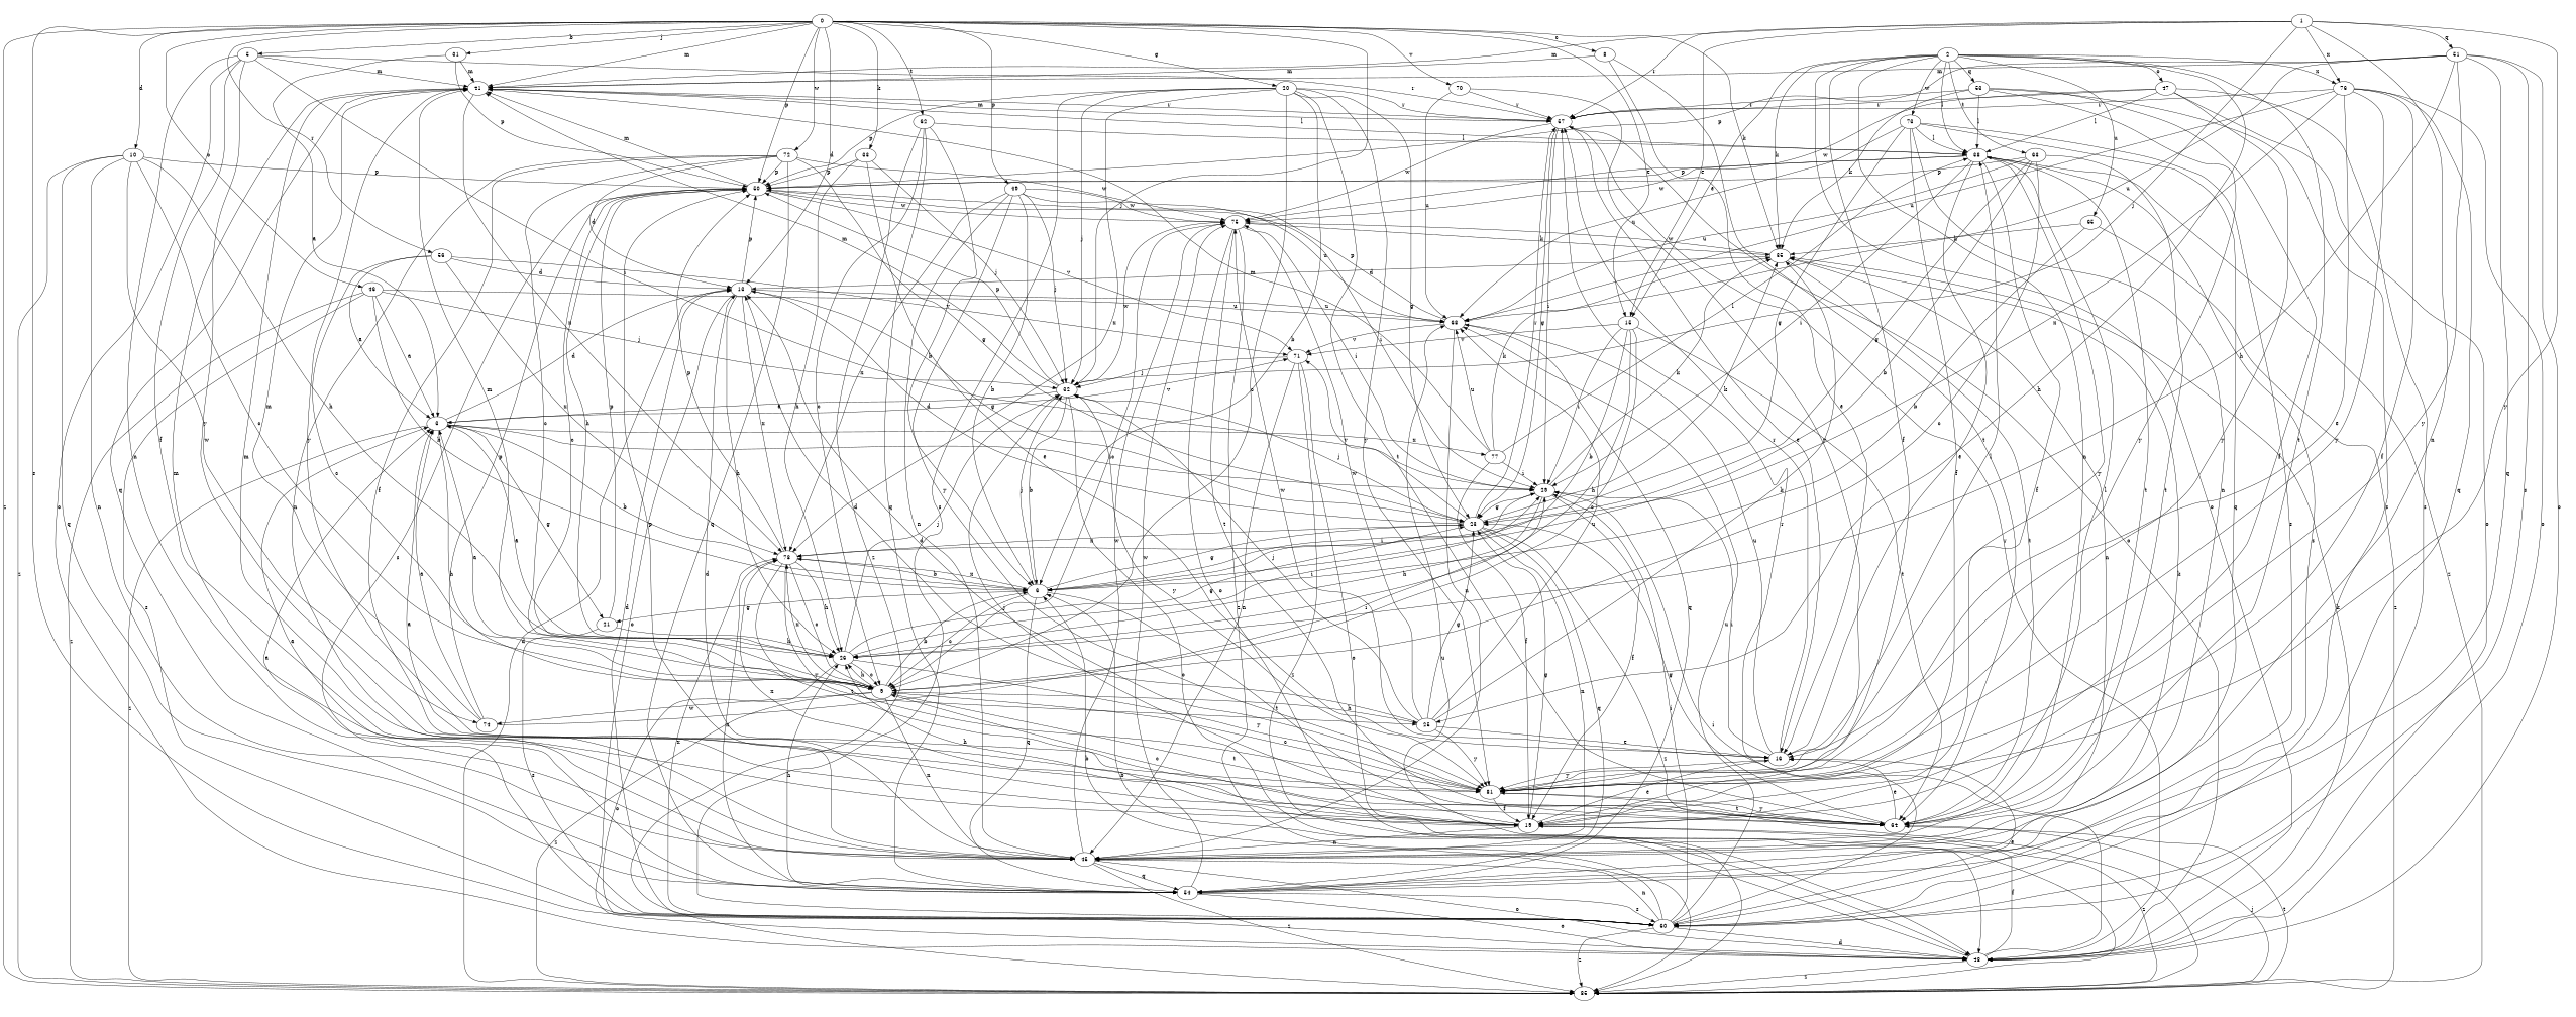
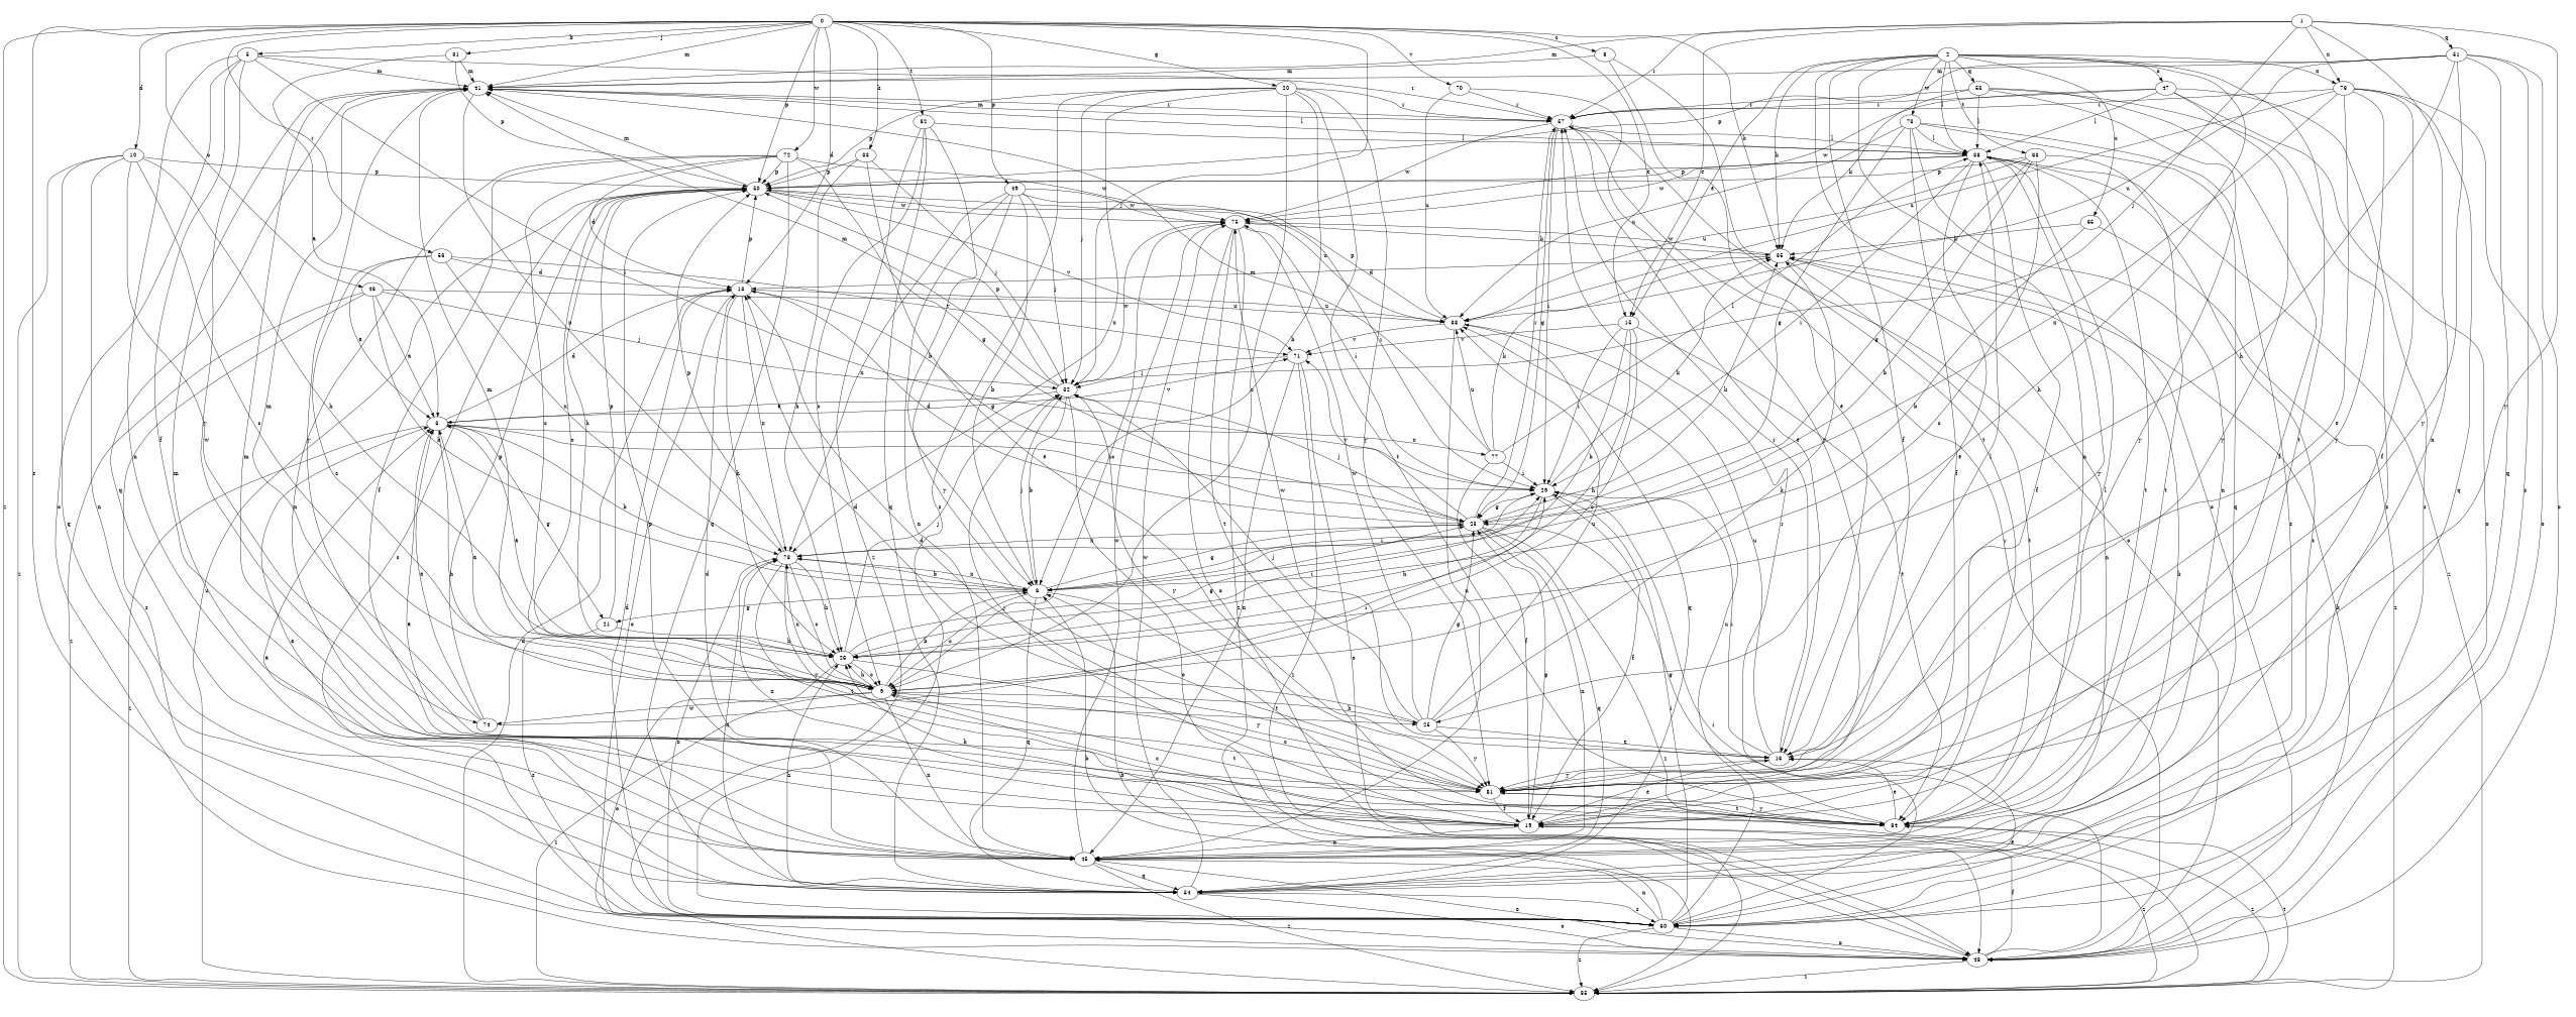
  strict digraph {
    0
    5
    8
    10
    13
    15
    20
    31
    32
    33
    35
    41
    46
    49
    50
    56
    60
    62
    70
    72
    85
    45
    57
    81
    19
    48
    29
    64
    16
    9
    54
    26
    74
    23
    78
    68
    6
    71
    3
    75
    38
    1
    51
    76
    2
    25
    47
    53
    63
    65
    73
    21
    77
    0 -> 5 [label=b]
    0 -> 8 [label=c]
    0 -> 10 [label=d]
    0 -> 13 [label=d]
    0 -> 15 [label=e]
    0 -> 20 [label=g]
    0 -> 31 [label=j]
    0 -> 32 [label=j]
    0 -> 33 [label=k]
    0 -> 35 [label=k]
    0 -> 41 [label=m]
    0 -> 46 [label=o]
    0 -> 49 [label=p]
    0 -> 50 [label=p]
    0 -> 56 [label=r]
    0 -> 60 [label=s]
    0 -> 62 [label=t]
    0 -> 70 [label=v]
    0 -> 72 [label=w]
    0 -> 85 [label=z]
    5 -> 41 [label=m]
    5 -> 45 [label=n]
    5 -> 57 [label=r]
    5 -> 81 [label=y]
    5 -> 19 [label=f]
    5 -> 48 [label=o]
    5 -> 29 [label=i]
    8 -> 41 [label=m]
    8 -> 64 [label=t]
    8 -> 16 [label=e]
    10 -> 50 [label=p]
    10 -> 85 [label=z]
    10 -> 45 [label=n]
    10 -> 9 [label=c]
    10 -> 54 [label=q]
    10 -> 26 [label=h]
    10 -> 74 [label=w]
    13 -> 50 [label=p]
    13 -> 48 [label=o]
    13 -> 26 [label=h]
    13 -> 23 [label=g]
    13 -> 78 [label=x]
    13 -> 68 [label=u]
    15 -> 29 [label=i]
    15 -> 64 [label=t]
    15 -> 9 [label=c]
    15 -> 26 [label=h]
    15 -> 6 [label=b]
    15 -> 71 [label=v]
    20 -> 32 [label=j]
    20 -> 50 [label=p]
    20 -> 60 [label=s]
    20 -> 57 [label=r]
    20 -> 81 [label=y]
    20 -> 64 [label=t]
    20 -> 9 [label=c]
-   20 -> 23 [label=g]
    20 -> 78 [label=x]
    20 -> 6 [label=b]
    31 -> 41 [label=m]
    31 -> 50 [label=p]
    31 -> 3 [label=a]
    32 -> 41 [label=m]
    32 -> 50 [label=p]
    32 -> 81 [label=y]
    32 -> 48 [label=o]
    32 -> 6 [label=b]
    32 -> 3 [label=a]
    32 -> 75 [label=w]
    33 -> 32 [label=j]
    33 -> 50 [label=p]
    33 -> 16 [label=e]
    33 -> 26 [label=h]
    35 -> 13 [label=d]
    35 -> 45 [label=n]
    35 -> 64 [label=t]
    35 -> 75 [label=w]
    41 -> 57 [label=r]
    41 -> 81 [label=y]
    41 -> 54 [label=q]
    41 -> 78 [label=x]
    41 -> 38 [label=l]
    46 -> 32 [label=j]
    46 -> 60 [label=s]
    46 -> 85 [label=z]
    46 -> 68 [label=u]
    46 -> 6 [label=b]
    46 -> 3 [label=a]
    49 -> 32 [label=j]
    49 -> 45 [label=n]
    49 -> 81 [label=y]
    49 -> 29 [label=i]
    49 -> 78 [label=x]
    49 -> 6 [label=b]
    49 -> 75 [label=w]
    50 -> 41 [label=m]
    50 -> 60 [label=s]
    50 -> 9 [label=c]
    50 -> 26 [label=h]
    50 -> 68 [label=u]
    50 -> 71 [label=v]
    50 -> 75 [label=w]
    56 -> 13 [label=d]
    56 -> 9 [label=c]
    56 -> 78 [label=x]
    56 -> 71 [label=v]
    56 -> 3 [label=a]
    60 -> 13 [label=d]
    60 -> 85 [label=z]
    60 -> 45 [label=n]
    60 -> 57 [label=r]
-   60 -> 48 [label=d]
+   60 -> 48 [label=o]
    60 -> 29 [label=i]
    60 -> 16 [label=e]
    60 -> 78 [label=x]
    60 -> 68 [label=u]
    60 -> 6 [label=b]
    62 -> 85 [label=z]
    62 -> 9 [label=c]
    62 -> 54 [label=q]
    62 -> 6 [label=b]
    62 -> 38 [label=l]
    70 -> 57 [label=r]
    70 -> 81 [label=y]
    70 -> 68 [label=u]
    72 -> 13 [label=d]
    72 -> 50 [label=p]
    72 -> 45 [label=n]
    72 -> 19 [label=f]
    72 -> 9 [label=c]
    72 -> 54 [label=q]
    72 -> 23 [label=g]
    72 -> 75 [label=w]
    85 -> 13 [label=d]
    85 -> 64 [label=t]
-   85 -> 68 [label=u]
+   85 -> 50 [label=u]
    45 -> 13 [label=d]
    45 -> 41 [label=m]
    45 -> 50 [label=p]
    45 -> 85 [label=z]
    45 -> 48 [label=o]
    45 -> 54 [label=q]
    45 -> 3 [label=a]
    45 -> 75 [label=w]
    57 -> 41 [label=m]
    57 -> 48 [label=o]
    57 -> 29 [label=i]
    57 -> 16 [label=e]
    57 -> 23 [label=g]
    57 -> 75 [label=w]
+   57 -> 38 [label=l]
    81 -> 13 [label=d]
    81 -> 19 [label=f]
    81 -> 64 [label=t]
    81 -> 9 [label=c]
    19 -> 32 [label=j]
    19 -> 41 [label=m]
    19 -> 85 [label=z]
    19 -> 45 [label=n]
    19 -> 16 [label=e]
    19 -> 9 [label=c]
    19 -> 26 [label=h]
    19 -> 23 [label=g]
    19 -> 78 [label=x]
    48 -> 35 [label=k]
    48 -> 85 [label=z]
    48 -> 57 [label=r]
    48 -> 19 [label=f]
    48 -> 29 [label=i]
    48 -> 6 [label=b]
    29 -> 35 [label=k]
    29 -> 19 [label=f]
    29 -> 26 [label=h]
    29 -> 23 [label=g]
-   64 -> 85 [label=j]
+   64 -> 85 [label=z]
    64 -> 81 [label=y]
    64 -> 16 [label=e]
    64 -> 23 [label=g]
    64 -> 3 [label=a]
    64 -> 38 [label=l]
    16 -> 57 [label=r]
    16 -> 81 [label=y]
    16 -> 29 [label=i]
    16 -> 68 [label=u]
    16 -> 75 [label=w]
    16 -> 38 [label=l]
    9 -> 41 [label=m]
    9 -> 85 [label=z]
    9 -> 45 [label=n]
    9 -> 64 [label=t]
    9 -> 26 [label=h]
    9 -> 74 [label=w]
    9 -> 78 [label=x]
    9 -> 6 [label=b]
    9 -> 3 [label=a]
    9 -> 25 [label=h]
    54 -> 35 [label=k]
    54 -> 60 [label=s]
    54 -> 48 [label=o]
    54 -> 26 [label=h]
    54 -> 78 [label=x]
    54 -> 3 [label=a]
    54 -> 75 [label=w]
    26 -> 32 [label=j]
    26 -> 81 [label=y]
    26 -> 48 [label=o]
    26 -> 29 [label=i]
    26 -> 9 [label=c]
    26 -> 23 [label=g]
    26 -> 3 [label=a]
    74 -> 41 [label=m]
    74 -> 50 [label=p]
    74 -> 29 [label=i]
    74 -> 3 [label=a]
    23 -> 13 [label=d]
    23 -> 32 [label=j]
    23 -> 35 [label=k]
    23 -> 85 [label=z]
    23 -> 45 [label=n]
    23 -> 57 [label=r]
    23 -> 54 [label=q]
    23 -> 78 [label=x]
    23 -> 71 [label=v]
    78 -> 50 [label=p]
    78 -> 81 [label=y]
    78 -> 64 [label=t]
    78 -> 9 [label=c]
    78 -> 26 [label=h]
    78 -> 6 [label=b]
    68 -> 50 [label=p]
    68 -> 45 [label=n]
    68 -> 54 [label=q]
    68 -> 71 [label=v]
    6 -> 32 [label=j]
    6 -> 29 [label=i]
    6 -> 64 [label=t]
    6 -> 9 [label=c]
    6 -> 54 [label=q]
    6 -> 23 [label=g]
    6 -> 78 [label=x]
    6 -> 21 [label=g]
    71 -> 32 [label=j]
    71 -> 85 [label=z]
    71 -> 45 [label=n]
    71 -> 48 [label=o]
    3 -> 13 [label=d]
    3 -> 85 [label=z]
    3 -> 29 [label=i]
    3 -> 6 [label=b]
    3 -> 71 [label=v]
    3 -> 25 [label=h]
    3 -> 21 [label=g]
    3 -> 77 [label=x]
    75 -> 35 [label=k]
    75 -> 85 [label=z]
    75 -> 48 [label=o]
    75 -> 29 [label=i]
    75 -> 64 [label=t]
    75 -> 9 [label=c]
    38 -> 50 [label=p]
    38 -> 60 [label=s]
    38 -> 85 [label=z]
    38 -> 81 [label=y]
    38 -> 19 [label=f]
    38 -> 29 [label=i]
    38 -> 64 [label=t]
    38 -> 16 [label=e]
    38 -> 75 [label=w]
    1 -> 15 [label=e]
    1 -> 32 [label=j]
    1 -> 41 [label=m]
    1 -> 45 [label=n]
    1 -> 57 [label=r]
    1 -> 81 [label=y]
    1 -> 51 [label=q]
    1 -> 76 [label=x]
    51 -> 41 [label=m]
    51 -> 50 [label=p]
    51 -> 60 [label=s]
    51 -> 81 [label=y]
    51 -> 48 [label=o]
    51 -> 54 [label=q]
    51 -> 26 [label=h]
    51 -> 68 [label=u]
    76 -> 57 [label=r]
    76 -> 81 [label=y]
    76 -> 19 [label=f]
    76 -> 48 [label=o]
    76 -> 16 [label=e]
    76 -> 54 [label=q]
    76 -> 78 [label=x]
    76 -> 68 [label=u]
    2 -> 15 [label=e]
    2 -> 35 [label=k]
    2 -> 45 [label=n]
    2 -> 19 [label=f]
    2 -> 48 [label=o]
    2 -> 64 [label=t]
    2 -> 38 [label=l]
    2 -> 76 [label=x]
    2 -> 25 [label=h]
    2 -> 47 [label=o]
    2 -> 53 [label=q]
    2 -> 63 [label=t]
    2 -> 65 [label=u]
    2 -> 73 [label=w]
    25 -> 13 [label=d]
    25 -> 32 [label=j]
    25 -> 35 [label=k]
    25 -> 81 [label=y]
    25 -> 16 [label=e]
    25 -> 23 [label=g]
    25 -> 68 [label=u]
    25 -> 75 [label=w]
    47 -> 60 [label=s]
    47 -> 57 [label=r]
    47 -> 81 [label=y]
    47 -> 48 [label=o]
    47 -> 75 [label=w]
    47 -> 38 [label=l]
    53 -> 35 [label=k]
    53 -> 60 [label=s]
    53 -> 57 [label=r]
    53 -> 81 [label=y]
    53 -> 19 [label=f]
    53 -> 38 [label=l]
    63 -> 50 [label=p]
    63 -> 64 [label=t]
    63 -> 9 [label=c]
    63 -> 23 [label=g]
    63 -> 68 [label=u]
    63 -> 6 [label=b]
    65 -> 35 [label=k]
    65 -> 85 [label=z]
    65 -> 6 [label=b]
    73 -> 60 [label=s]
    73 -> 45 [label=n]
    73 -> 19 [label=f]
    73 -> 54 [label=q]
    73 -> 23 [label=g]
    73 -> 68 [label=u]
    73 -> 38 [label=l]
    21 -> 50 [label=p]
    21 -> 60 [label=s]
    21 -> 26 [label=h]
    77 -> 35 [label=k]
    77 -> 41 [label=m]
    77 -> 19 [label=f]
    77 -> 29 [label=i]
    77 -> 68 [label=u]
    77 -> 38 [label=l]
  }
